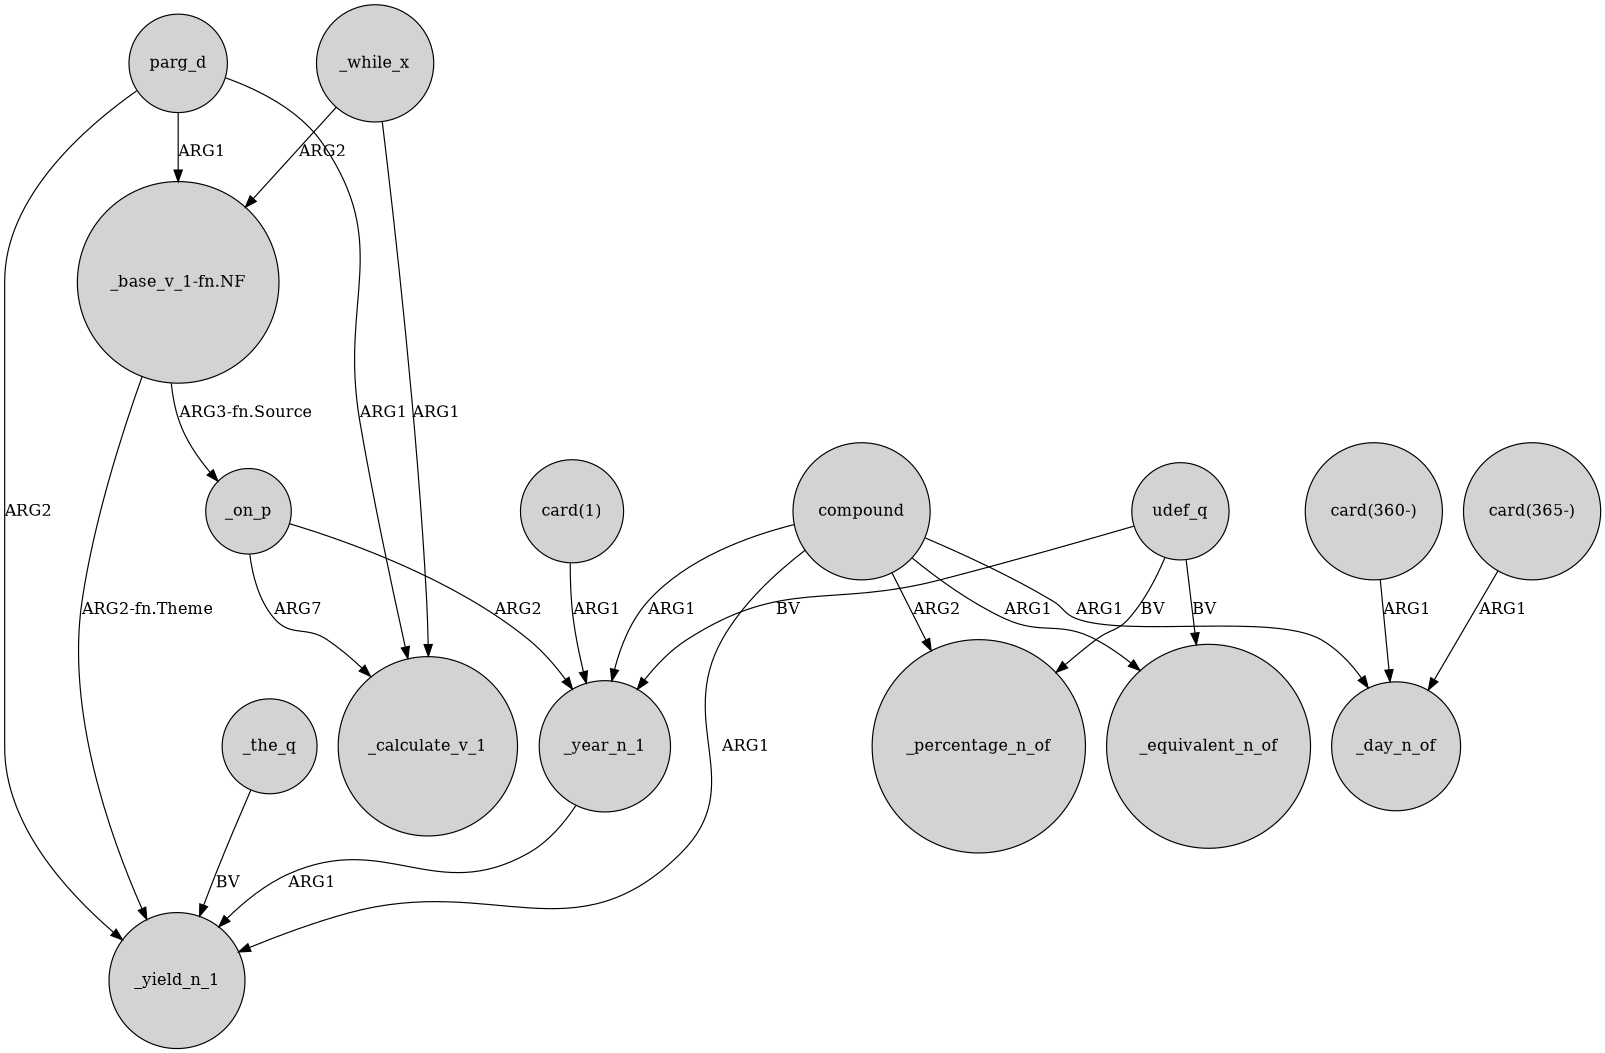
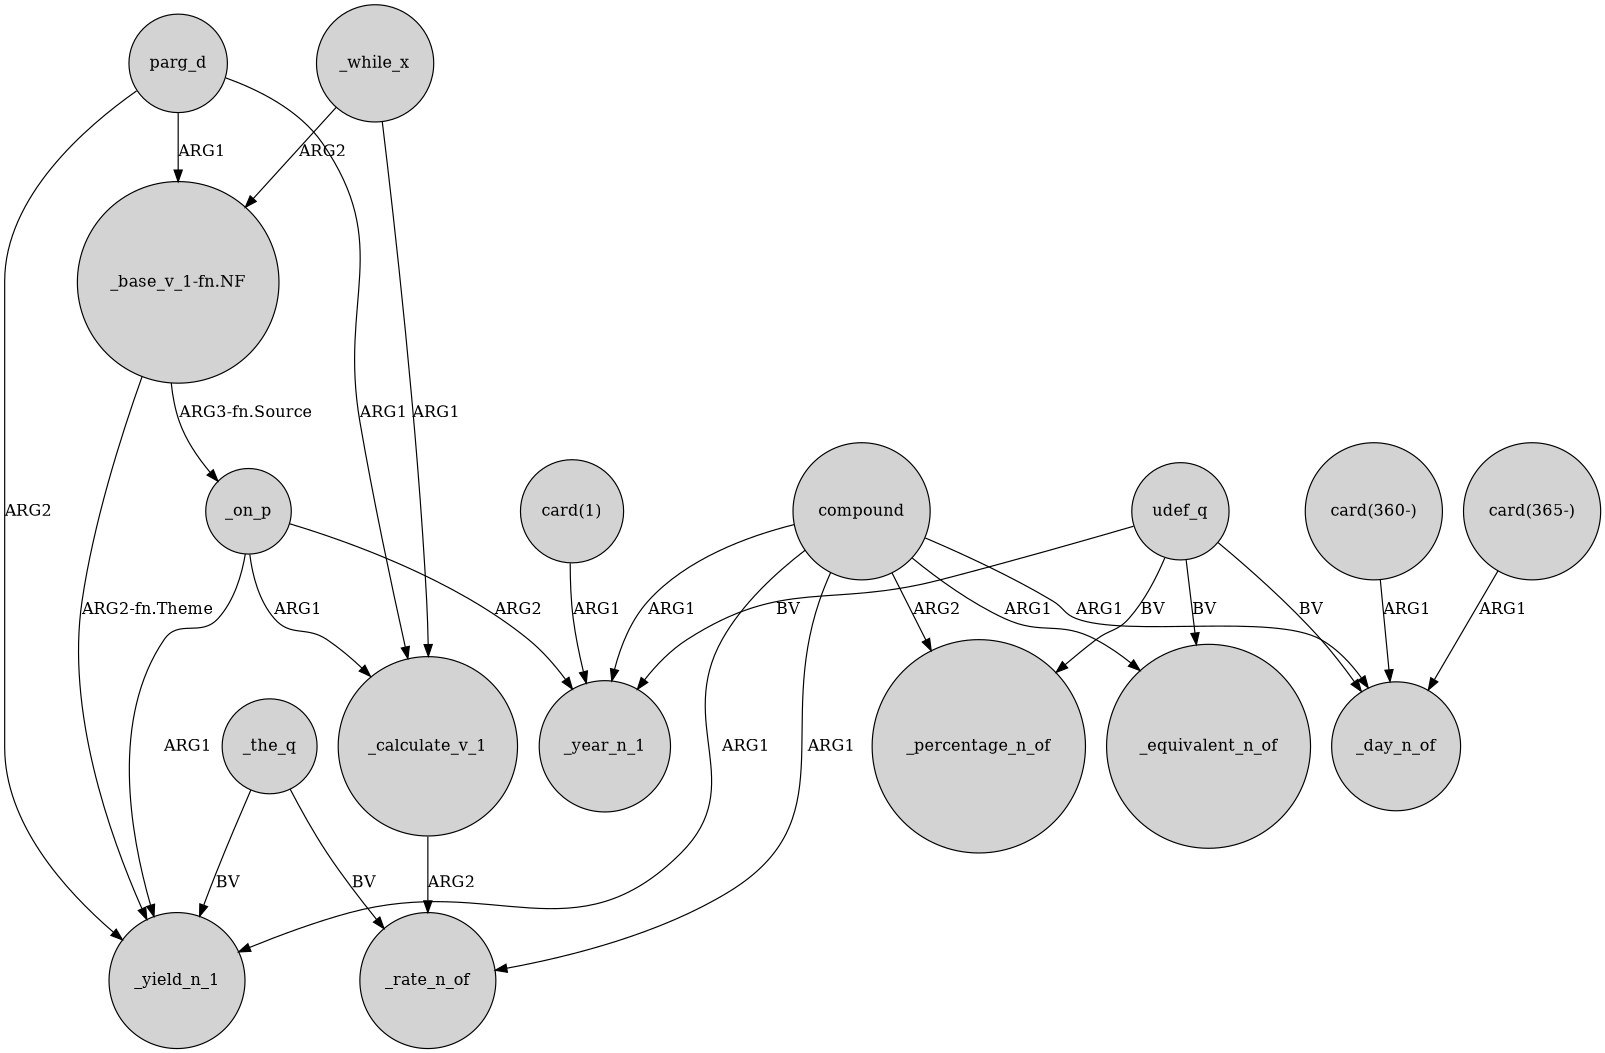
  digraph {
    node [shape=circle style=filled]
    _the_q
    _yield_n_1
+   _rate_n_of
    _on_p
    _calculate_v_1
    _year_n_1
    "_base_v_1-fn.NF"
    _while_x
    compound
    _percentage_n_of
    _day_n_of
    _equivalent_n_of
    udef_q
    parg_d
    "card(360-)"
    "card(1)"
    "card(365-)"
    _the_q -> _yield_n_1 [label=BV]
-   _year_n_1 -> _yield_n_1 [label=ARG1]
-   _on_p -> _calculate_v_1 [label=ARG7]
+   _the_q -> _rate_n_of [label=BV]
+   _on_p -> _yield_n_1 [label=ARG1]
+   _on_p -> _calculate_v_1 [label=ARG1]
    _on_p -> _year_n_1 [label=ARG2]
+   _calculate_v_1 -> _rate_n_of [label=ARG2]
    "_base_v_1-fn.NF" -> _yield_n_1 [label="ARG2-fn.Theme"]
    "_base_v_1-fn.NF" -> _on_p [label="ARG3-fn.Source"]
    _while_x -> _calculate_v_1 [label=ARG1]
    _while_x -> "_base_v_1-fn.NF" [label=ARG2]
    compound -> _yield_n_1 [label=ARG1]
+   compound -> _rate_n_of [label=ARG1]
    compound -> _year_n_1 [label=ARG1]
    compound -> _percentage_n_of [label=ARG2]
    compound -> _day_n_of [label=ARG1]
    compound -> _equivalent_n_of [label=ARG1]
    udef_q -> _year_n_1 [label=BV]
    udef_q -> _percentage_n_of [label=BV]
+   udef_q -> _day_n_of [label=BV]
    udef_q -> _equivalent_n_of [label=BV]
    parg_d -> _yield_n_1 [label=ARG2]
    parg_d -> _calculate_v_1 [label=ARG1]
    parg_d -> "_base_v_1-fn.NF" [label=ARG1]
    "card(360-)" -> _day_n_of [label=ARG1]
    "card(1)" -> _year_n_1 [label=ARG1]
    "card(365-)" -> _day_n_of [label=ARG1]
  }
